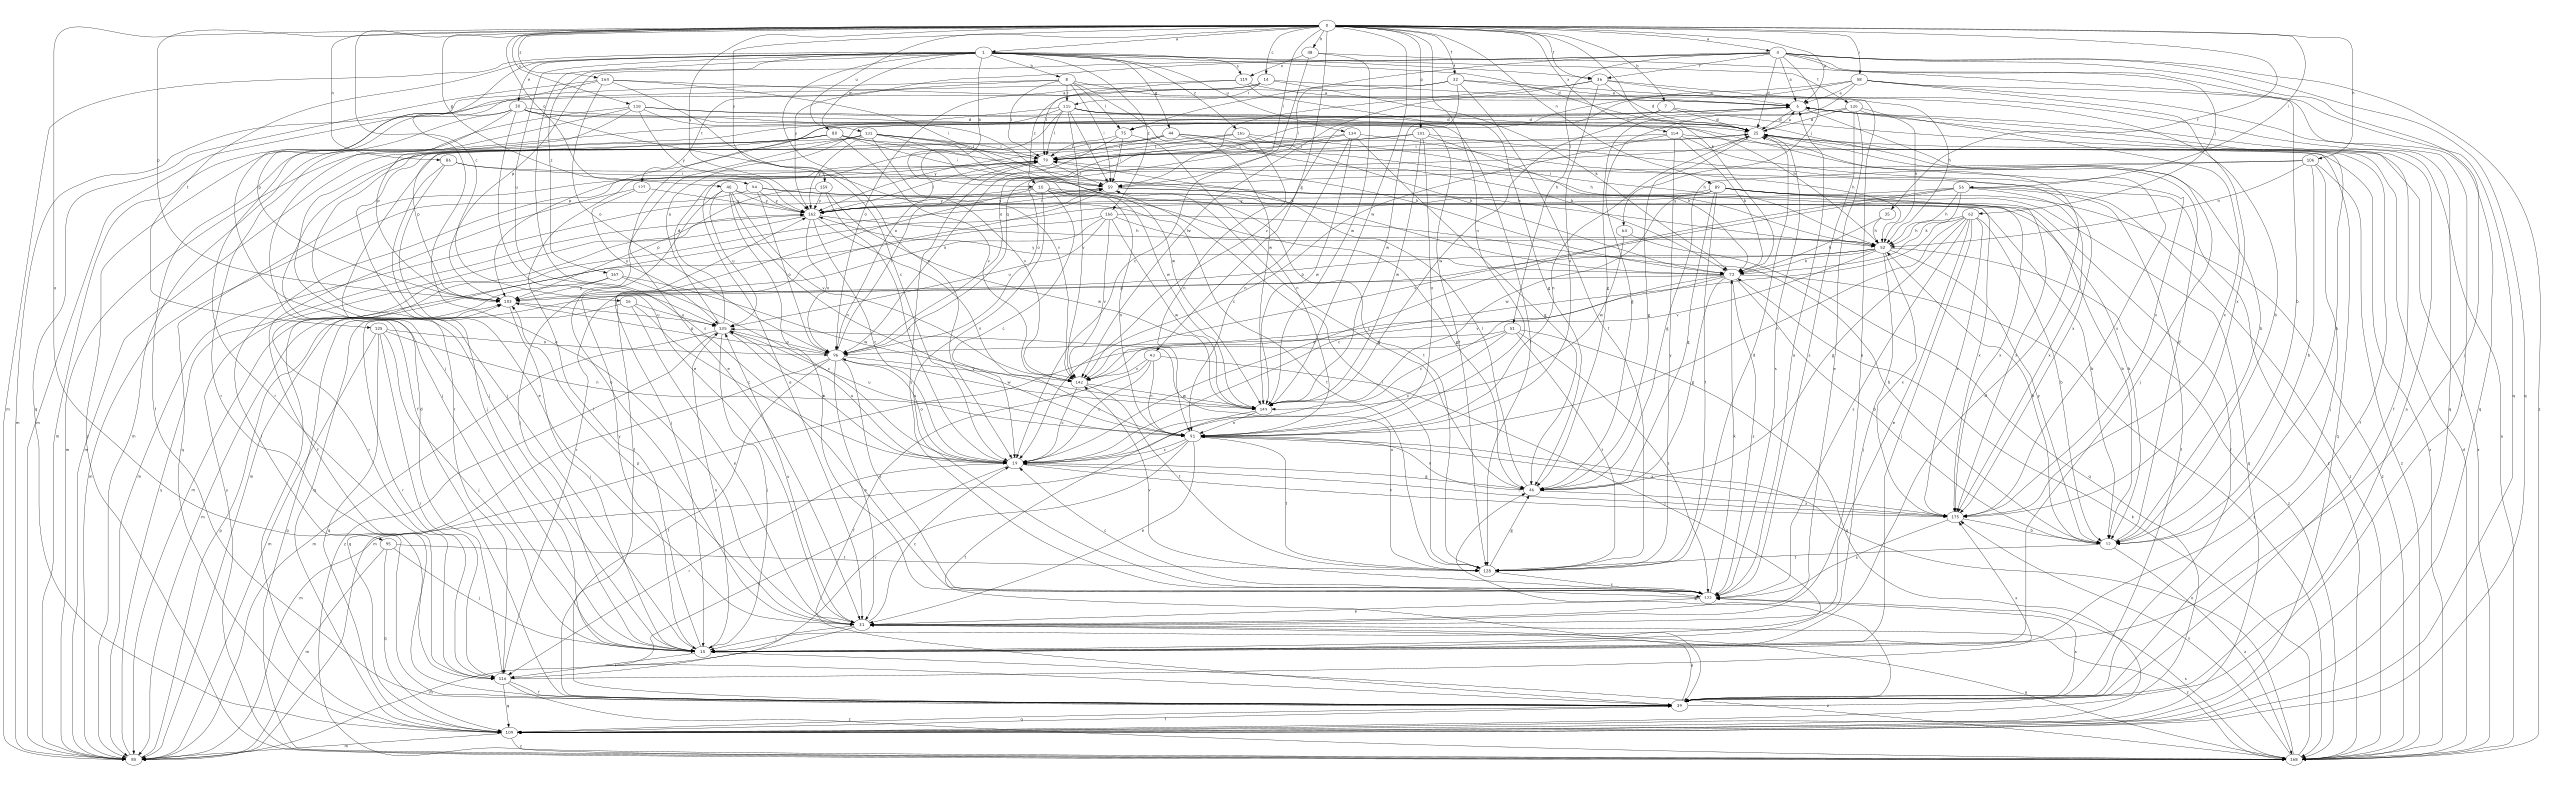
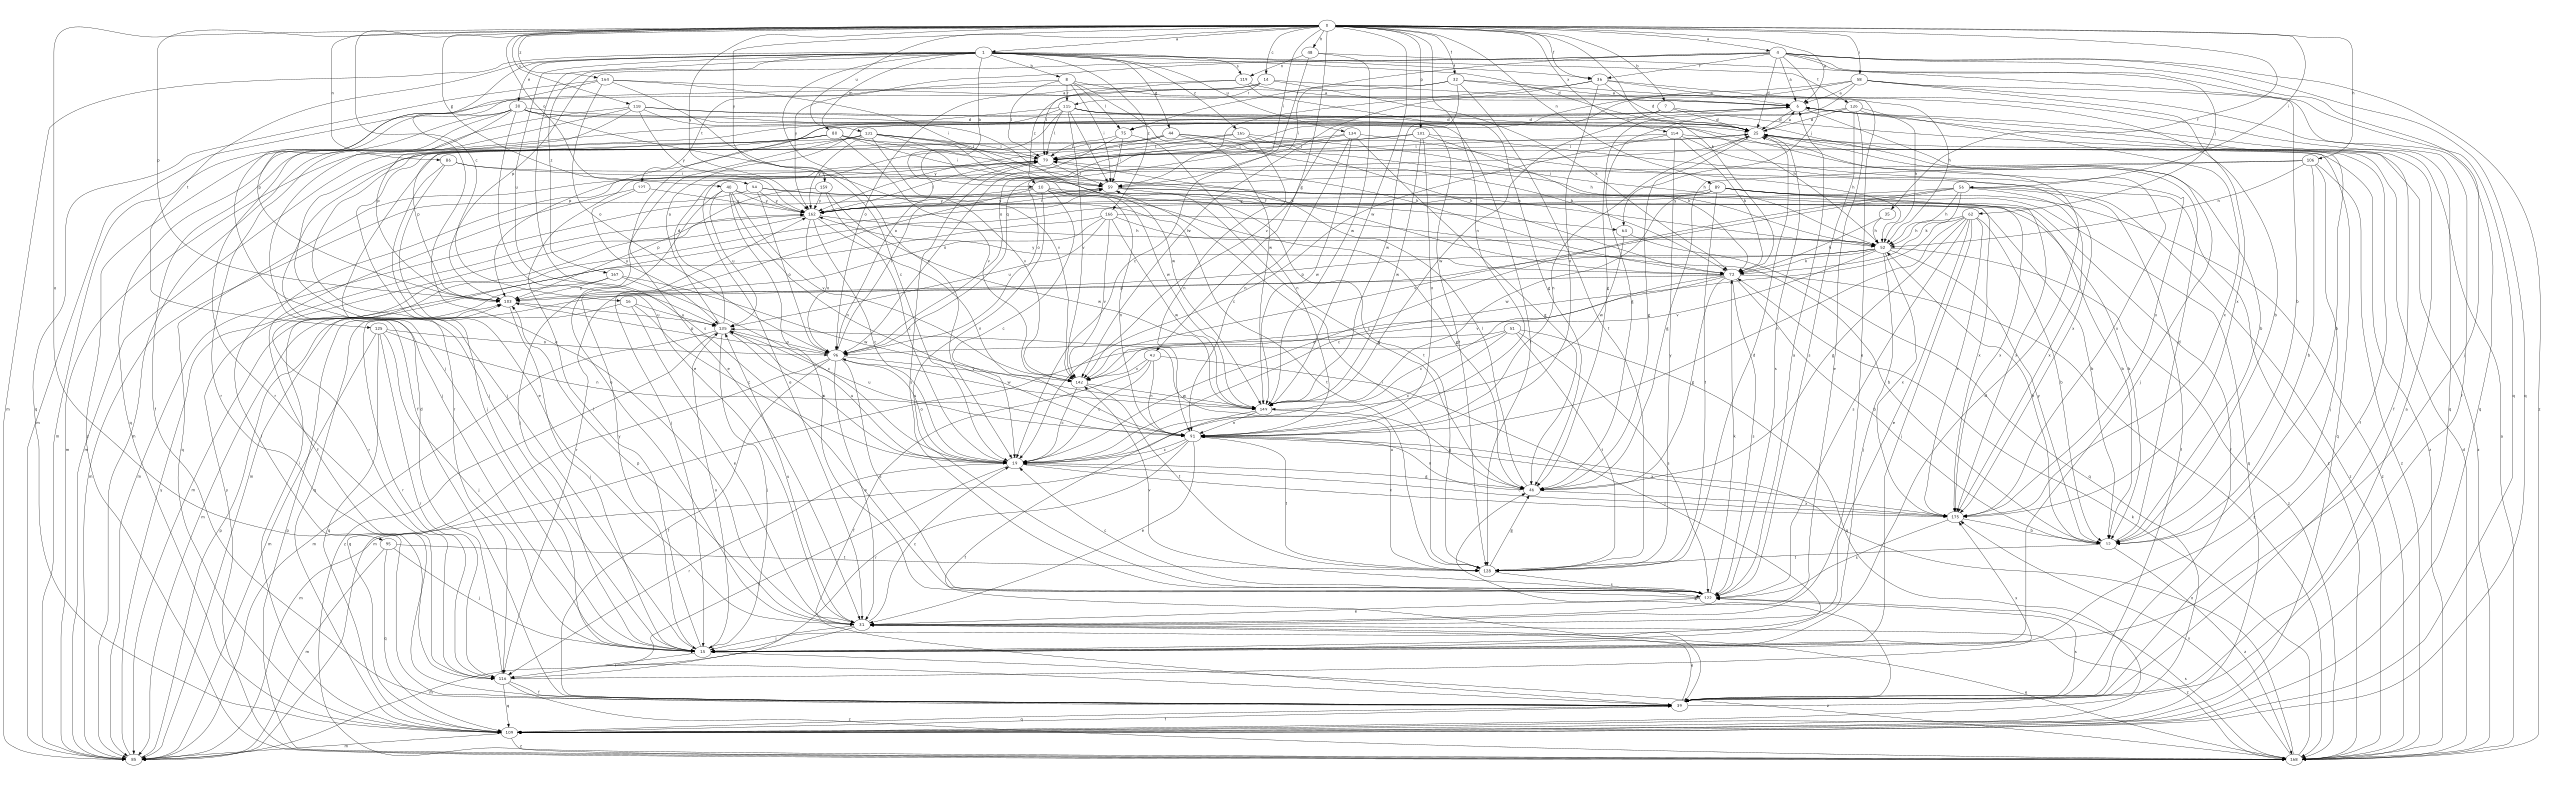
  strict digraph {
    fontname="IBM Plex Sans"
    node [fontname="IBM Plex Sans"]
    edge [fontname="IBM Plex Sans"]
    0
    1
    4
    6
    7
    14
    16
    32
    35
    36
    40
    43
    48
    56
    58
    59
    72
    86
    89
    91
    94
    95
    101
    103
    106
    118
    131
    149
    154
    159
    162
    164
    8
    10
    19
    25
    30
    31
    44
    80
    85
    119
    122
    125
    126
    134
    135
    165
    166
    167
    12
    51
    62
    64
    n55 [label=15]
    n56 [label=75]
    109
    168
    39
    115
    96
    116
    128
    52
    142
    n66 [label=175]
    46
    79
    127
    0 -> 1 [label=a]
    0 -> 4 [label=a]
    0 -> 6 [label=a]
    0 -> 7 [label=b]
    0 -> 14 [label=c]
    0 -> 16 [label=c]
    0 -> 32 [label=f]
    0 -> 35 [label=f]
    0 -> 36 [label=f]
    0 -> 40 [label=g]
    0 -> 43 [label=g]
    0 -> 48 [label=h]
    0 -> 56 [label=i]
    0 -> 58 [label=i]
    0 -> 59 [label=i]
    0 -> 72 [label=k]
    0 -> 86 [label=n]
    0 -> 89 [label=n]
    0 -> 91 [label=n]
    0 -> 94 [label=o]
    0 -> 95 [label=o]
    0 -> 101 [label=p]
    0 -> 103 [label=p]
    0 -> 106 [label=h]
    0 -> 118 [label=s]
    0 -> 131 [label=u]
    0 -> 149 [label=w]
    0 -> 154 [label=x]
    0 -> 159 [label=y]
    0 -> 162 [label=y]
    0 -> 164 [label=z]
    1 -> 36 [label=f]
    1 -> 8 [label=b]
    1 -> 10 [label=b]
    1 -> 19 [label=c]
    1 -> 25 [label=d]
    1 -> 30 [label=e]
    1 -> 31 [label=e]
    1 -> 44 [label=g]
    1 -> 80 [label=m]
    1 -> 85 [label=m]
    1 -> 119 [label=s]
    1 -> 122 [label=s]
    1 -> 125 [label=t]
    1 -> 126 [label=t]
    1 -> 134 [label=u]
    1 -> 135 [label=u]
    1 -> 165 [label=z]
    1 -> 166 [label=z]
    1 -> 167 [label=z]
    4 -> 6 [label=a]
    4 -> 36 [label=f]
    4 -> 103 [label=p]
    4 -> 162 [label=y]
    4 -> 25 [label=d]
    4 -> 12 [label=b]
-   4 -> 51 [label=h]
    4 -> 62 [label=j]
    4 -> 64 [label=j]
    4 -> n55 [label=j]
    4 -> n56 [label=l]
    4 -> 109 [label=q]
    4 -> 168 [label=z]
    6 -> 25 [label=d]
    6 -> 85 [label=m]
    6 -> n55 [label=j]
    6 -> n56 [label=l]
    6 -> 39 [label=f]
    7 -> 103 [label=p]
    7 -> 149 [label=w]
    7 -> 25 [label=d]
    7 -> 12 [label=b]
    14 -> 72 [label=k]
    14 -> 10 [label=c]
    14 -> 31 [label=e]
    14 -> 115 [label=r]
    14 -> 96 [label=o]
    16 -> 19 [label=c]
    16 -> 31 [label=e]
    16 -> 135 [label=u]
    16 -> 116 [label=r]
    32 -> 6 [label=a]
    32 -> 59 [label=i]
    32 -> 149 [label=w]
    32 -> 85 [label=m]
    32 -> 12 [label=b]
    32 -> 128 [label=t]
    35 -> 72 [label=k]
    35 -> 52 [label=h]
    36 -> 6 [label=a]
    36 -> 91 [label=n]
    36 -> 25 [label=d]
    36 -> 109 [label=q]
    36 -> 96 [label=o]
    36 -> 142 [label=v]
    40 -> 91 [label=n]
    40 -> 162 [label=y]
    40 -> 122 [label=s]
    40 -> 135 [label=u]
    40 -> 12 [label=b]
    40 -> n55 [label=j]
    40 -> 142 [label=v]
    43 -> 91 [label=n]
    43 -> 19 [label=c]
    43 -> n55 [label=j]
    43 -> 39 [label=f]
    43 -> 142 [label=v]
    48 -> 149 [label=w]
    48 -> 19 [label=c]
    48 -> 119 [label=n]
    48 -> 109 [label=q]
    56 -> 72 [label=k]
    56 -> 162 [label=y]
    56 -> 19 [label=c]
    56 -> 168 [label=z]
    56 -> 39 [label=f]
    56 -> 52 [label=h]
    56 -> 142 [label=v]
    56 -> n66 [label=x]
    58 -> 6 [label=a]
    58 -> 109 [label=q]
    58 -> 39 [label=f]
    58 -> 96 [label=q]
    58 -> 142 [label=v]
    58 -> n66 [label=x]
    58 -> 46 [label=g]
    59 -> 162 [label=y]
    59 -> 85 [label=m]
    59 -> 12 [label=b]
-   59 -> 39 [label=f]
+   59 -> 64 [label=f]
    59 -> n66 [label=x]
    59 -> 46 [label=g]
    72 -> 103 [label=p]
    72 -> 162 [label=y]
    72 -> 19 [label=c]
    72 -> 122 [label=s]
    72 -> 12 [label=b]
    72 -> 168 [label=z]
    72 -> 142 [label=v]
    72 -> 46 [label=g]
    86 -> 59 [label=i]
    86 -> 31 [label=e]
    86 -> n55 [label=j]
    86 -> 52 [label=h]
    89 -> 149 [label=w]
    89 -> 162 [label=y]
    89 -> 85 [label=m]
    89 -> 109 [label=q]
    89 -> 168 [label=z]
    89 -> 39 [label=f]
    89 -> 128 [label=t]
    89 -> n66 [label=x]
    91 -> 19 [label=c]
    91 -> 31 [label=e]
    91 -> 85 [label=m]
    91 -> 135 [label=u]
    91 -> 116 [label=r]
    91 -> 128 [label=t]
    91 -> n66 [label=x]
    94 -> 162 [label=y]
    94 -> 85 [label=m]
    94 -> 96 [label=o]
    94 -> 128 [label=t]
    94 -> n66 [label=x]
    95 -> 85 [label=m]
    95 -> n55 [label=j]
    95 -> 109 [label=q]
    95 -> 128 [label=t]
    101 -> 72 [label=k]
    101 -> 91 [label=n]
    101 -> 149 [label=w]
    101 -> 116 [label=r]
    101 -> n66 [label=x]
    101 -> 79 [label=l]
    103 -> 135 [label=u]
    103 -> n55 [label=j]
    106 -> 59 [label=i]
    106 -> 12 [label=b]
    106 -> n55 [label=j]
    106 -> 168 [label=z]
    106 -> 52 [label=h]
    106 -> 46 [label=g]
    118 -> 103 [label=p]
    118 -> 149 [label=w]
    118 -> 162 [label=y]
    118 -> 25 [label=d]
    118 -> 39 [label=f]
    118 -> 116 [label=r]
    118 -> 52 [label=h]
    131 -> 72 [label=k]
    131 -> 149 [label=w]
    131 -> 162 [label=y]
    131 -> 31 [label=e]
    131 -> 85 [label=m]
    131 -> n55 [label=j]
    131 -> 128 [label=t]
    131 -> 142 [label=v]
    131 -> 79 [label=l]
    149 -> 91 [label=n]
    149 -> 39 [label=f]
-   89 -> 46 [label=g]
+   149 -> 46 [label=g]
    154 -> 72 [label=k]
    154 -> 19 [label=c]
    154 -> 109 [label=q]
    154 -> 128 [label=y]
    154 -> n66 [label=x]
    154 -> 79 [label=l]
    159 -> 103 [label=p]
    159 -> 149 [label=w]
    159 -> 162 [label=y]
    159 -> 19 [label=c]
    162 -> 59 [label=i]
    162 -> 91 [label=n]
    162 -> 19 [label=c]
    162 -> 96 [label=o]
    162 -> 116 [label=r]
    162 -> 52 [label=h]
    162 -> 79 [label=l]
    164 -> 6 [label=a]
    164 -> 59 [label=i]
    164 -> 103 [label=p]
    164 -> 19 [label=c]
    164 -> 109 [label=q]
    164 -> 96 [label=o]
    8 -> 59 [label=i]
    8 -> 149 [label=w]
-   8 -> 85 [label=m]
    8 -> n56 [label=l]
    8 -> 115 [label=r]
    8 -> 52 [label=h]
    8 -> 79 [label=l]
    8 -> 127 [label=t]
    10 -> 91 [label=n]
    10 -> 162 [label=y]
    10 -> 19 [label=c]
    10 -> 122 [label=s]
    10 -> 12 [label=b]
    10 -> n55 [label=j]
    10 -> 46 [label=g]
    19 -> 135 [label=u]
    19 -> 39 [label=f]
    19 -> 96 [label=o]
    19 -> 116 [label=r]
    19 -> n66 [label=x]
    19 -> 46 [label=g]
    25 -> 6 [label=a]
    25 -> 91 [label=n]
    25 -> 122 [label=s]
    25 -> 168 [label=z]
    25 -> 39 [label=f]
    25 -> 46 [label=g]
    25 -> 79 [label=l]
    30 -> 25 [label=d]
    30 -> 31 [label=e]
    30 -> 85 [label=m]
+   30 -> 109 [label=q]
    30 -> 168 [label=z]
    30 -> 116 [label=r]
    30 -> 128 [label=t]
    30 -> 142 [label=v]
    30 -> n66 [label=x]
    31 -> 103 [label=p]
    31 -> 19 [label=c]
    31 -> 85 [label=m]
    31 -> 135 [label=u]
    31 -> n55 [label=j]
    31 -> 168 [label=z]
    44 -> 72 [label=k]
    44 -> 31 [label=e]
    44 -> n55 [label=j]
    44 -> 168 [label=z]
    44 -> 52 [label=h]
    44 -> 79 [label=l]
    80 -> 59 [label=i]
    80 -> 72 [label=k]
    80 -> 103 [label=p]
    80 -> 85 [label=m]
    80 -> n55 [label=j]
    80 -> 142 [label=v]
    80 -> 79 [label=l]
    85 -> 103 [label=p]
    85 -> 162 [label=y]
    119 -> 6 [label=a]
    119 -> n55 [label=j]
    119 -> 46 [label=g]
    119 -> 79 [label=l]
    122 -> 6 [label=a]
    122 -> 72 [label=k]
    122 -> 19 [label=c]
    122 -> 31 [label=e]
    122 -> 142 [label=v]
    125 -> 91 [label=n]
    125 -> 85 [label=m]
    125 -> n55 [label=j]
    125 -> 109 [label=q]
    125 -> 96 [label=o]
    125 -> 116 [label=r]
    126 -> 25 [label=d]
    126 -> 31 [label=e]
    126 -> 122 [label=s]
    126 -> 52 [label=h]
    126 -> n66 [label=x]
    126 -> 46 [label=g]
    134 -> 91 [label=n]
    134 -> 149 [label=w]
    134 -> 96 [label=o]
    134 -> 52 [label=h]
    134 -> 46 [label=g]
    134 -> 79 [label=l]
    135 -> 6 [label=a]
    135 -> 19 [label=c]
    135 -> 25 [label=d]
    135 -> 85 [label=m]
    135 -> n55 [label=j]
    135 -> 168 [label=z]
    135 -> 96 [label=o]
    165 -> 72 [label=k]
    165 -> 91 [label=n]
    165 -> 162 [label=y]
    165 -> 52 [label=h]
    165 -> 79 [label=l]
    166 -> 149 [label=w]
    166 -> 85 [label=m]
    166 -> 135 [label=u]
    166 -> 12 [label=b]
    166 -> 116 [label=r]
    166 -> 52 [label=h]
    166 -> 142 [label=v]
    167 -> 103 [label=p]
    167 -> 149 [label=w]
    167 -> 19 [label=c]
    167 -> 85 [label=m]
    12 -> 25 [label=d]
    12 -> 168 [label=z]
    12 -> 128 [label=t]
    12 -> 52 [label=h]
    51 -> 19 [label=c]
    51 -> 85 [label=m]
    51 -> 122 [label=s]
    51 -> 109 [label=q]
    51 -> 96 [label=o]
    51 -> 128 [label=t]
    62 -> 91 [label=n]
    62 -> 19 [label=c]
    62 -> 31 [label=e]
    62 -> 122 [label=s]
    62 -> 12 [label=b]
    62 -> n55 [label=j]
    62 -> 52 [label=h]
    62 -> n66 [label=x]
    62 -> 46 [label=g]
    64 -> 149 [label=w]
    64 -> 109 [label=q]
    n55 -> 162 [label=y]
    n55 -> 25 [label=d]
    n55 -> 135 [label=u]
    n55 -> 168 [label=z]
    n55 -> 116 [label=r]
    n55 -> 79 [label=l]
    n56 -> 59 [label=i]
    n56 -> 91 [label=n]
    n56 -> 96 [label=o]
    n56 -> 79 [label=l]
    109 -> 59 [label=i]
    109 -> 85 [label=m]
    109 -> 168 [label=z]
    109 -> 39 [label=f]
    168 -> 6 [label=a]
    168 -> 72 [label=k]
    168 -> 91 [label=n]
    168 -> 103 [label=p]
    168 -> 162 [label=y]
    168 -> 25 [label=d]
    168 -> 31 [label=e]
    168 -> 122 [label=s]
    168 -> n66 [label=x]
    168 -> 79 [label=z]
    39 -> 6 [label=a]
    39 -> 31 [label=e]
    39 -> 122 [label=s]
    39 -> 109 [label=q]
    39 -> 46 [label=g]
    39 -> 79 [label=l]
    115 -> 59 [label=i]
    115 -> 25 [label=d]
    115 -> 31 [label=e]
    115 -> 12 [label=b]
    115 -> 39 [label=f]
    115 -> 96 [label=o]
    115 -> 128 [label=t]
    115 -> 142 [label=v]
    115 -> 79 [label=l]
    96 -> 103 [label=p]
    96 -> 149 [label=w]
    96 -> 31 [label=e]
    96 -> 122 [label=s]
    96 -> 109 [label=q]
    96 -> 39 [label=f]
    96 -> 142 [label=v]
    96 -> 79 [label=l]
    116 -> 25 [label=d]
    116 -> 109 [label=q]
    116 -> 168 [label=z]
    116 -> 39 [label=f]
    116 -> n66 [label=x]
    128 -> 59 [label=i]
    128 -> 25 [label=d]
    128 -> 122 [label=s]
    128 -> 135 [label=u]
    128 -> 46 [label=g]
    52 -> 72 [label=k]
    52 -> 103 [label=p]
    52 -> 12 [label=y]
    52 -> n55 [label=j]
    52 -> 109 [label=q]
    52 -> 168 [label=z]
    52 -> 142 [label=v]
    52 -> n66 [label=x]
    142 -> 149 [label=w]
    142 -> 19 [label=c]
    142 -> 128 [label=t]
    n66 -> 19 [label=c]
    n66 -> 122 [label=s]
    n66 -> 12 [label=b]
    46 -> 91 [label=n]
    46 -> n66 [label=x]
    46 -> 79 [label=l]
    79 -> 59 [label=i]
    79 -> 122 [label=s]
    79 -> 109 [label=q]
    127 -> 162 [label=y]
    127 -> 135 [label=u]
    127 -> 39 [label=f]
  }
